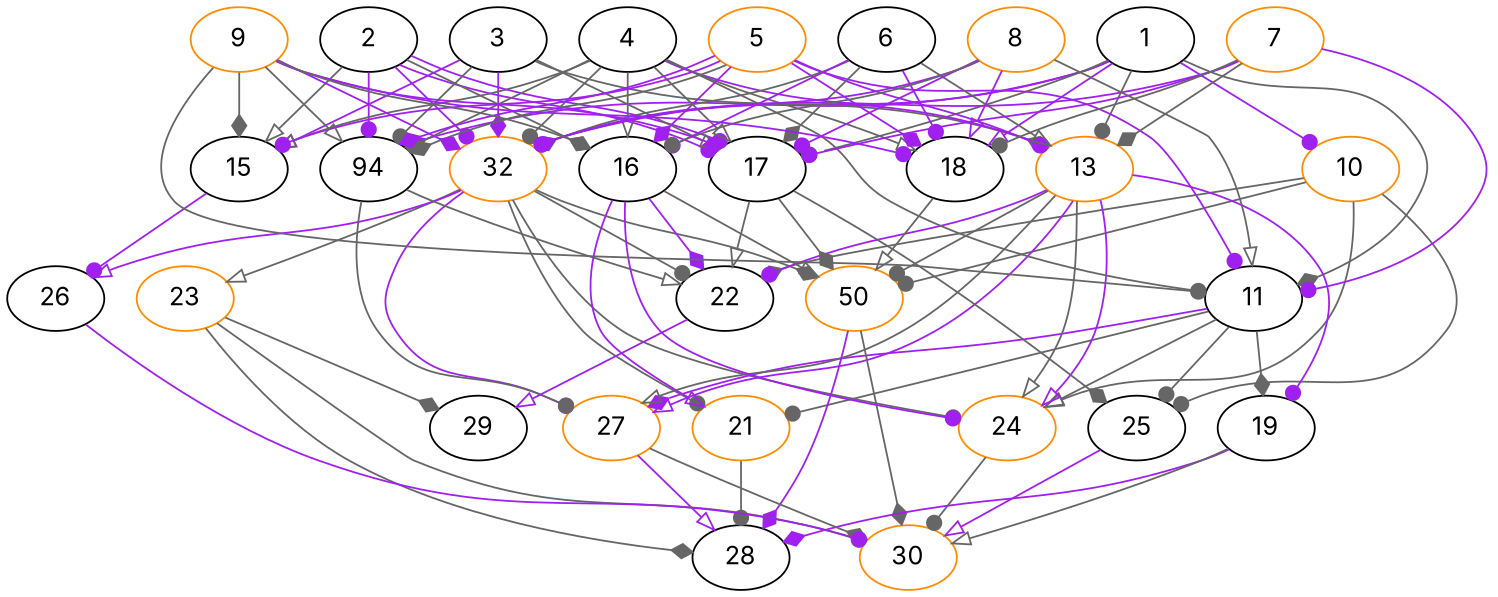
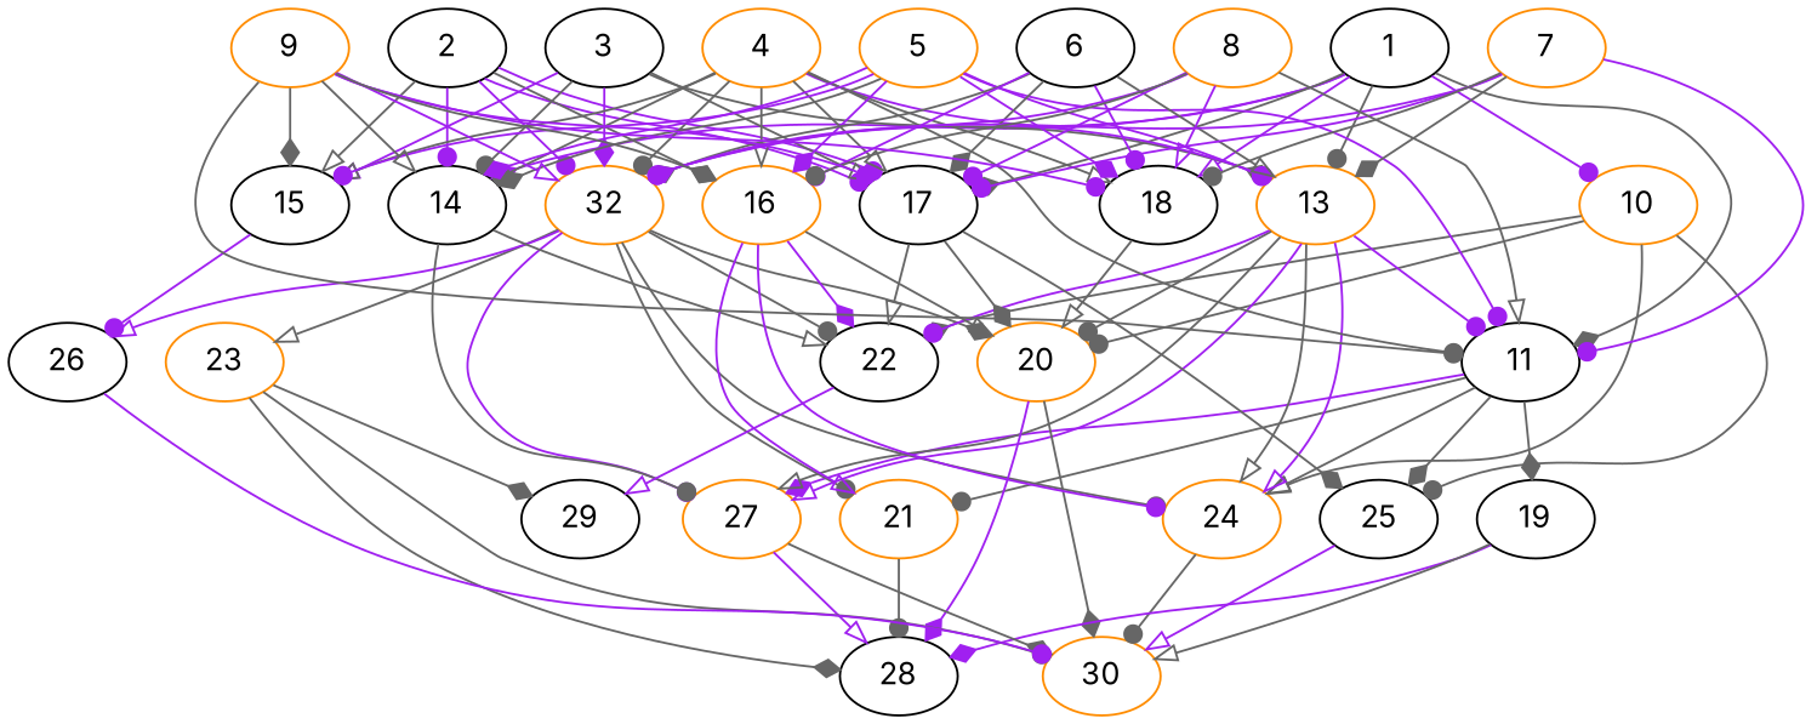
  digraph {
    fontname=Inter
    node [alpha=0.13 color=black fontname=Inter]
    edge [arrowhead=dot color=gray40 fontname=Inter]
    1 [expect_size=6988800]
    10 [alpha=0.07 color=darkorange expect_size=47699968]
    11 [alpha=0.04 expect_size=20616192]
    n4 [alpha=0.07 color=darkorange expect_size=51866624 label=32]
    13 [color=darkorange expect_size=18256896]
-   14 [alpha=0.07 expect_size=40829952 label=94]
+   14 [alpha=0.07 expect_size=40829952]
    17 [expect_size=18565120]
    18 [alpha=0.12 expect_size=19405824]
-   20 [alpha=0.10 color=darkorange expect_size=17744896 label=50]
+   20 [alpha=0.10 color=darkorange expect_size=17744896]
    22 [alpha=0.01 expect_size=44502016]
    24 [alpha=0.09 color=darkorange expect_size=42693632]
    25 [alpha=0.15 expect_size=11347968]
    19 [alpha=0.18 expect_size=14718976]
    21 [alpha=0.03 color=darkorange expect_size=34466816]
    27 [alpha=0.19 color=darkorange expect_size=16308224]
    23 [alpha=0.12 color=darkorange expect_size=12837888]
    26 [alpha=0.19 expect_size=39434240]
    28 [alpha=0.04 expect_size=47565824]
    30 [alpha=0.03 color=darkorange expect_size=23553024]
    29 [alpha=0.05 expect_size=27547648]
    2 [alpha=0.06 expect_size=19873792]
    15 [alpha=0.12 expect_size=28879872]
-   16 [alpha=0.10 expect_size=34412544]
+   16 [alpha=0.10 color=darkorange expect_size=34412544]
    3 [alpha=0.10 expect_size=32568320]
-   4 [alpha=0.15 expect_size=21555200]
+   4 [alpha=0.15 color=darkorange expect_size=21555200]
    5 [alpha=0.02 color=darkorange expect_size=25145344]
    6 [expect_size=49911808]
    7 [alpha=0.00 color=darkorange expect_size=39858176]
    8 [alpha=0.18 color=darkorange expect_size=20030464]
    9 [alpha=0.01 color=darkorange expect_size=40246272]
    1 -> 10 [color=purple]
    1 -> 11 [arrowhead=diamond]
    1 -> n4 [color=purple]
    1 -> 13
    1 -> 14 [arrowhead=diamond color=purple]
-   1 -> 17
+   1 -> 17 [arrowhead=diamond]
    1 -> 18 [arrowhead=onormal color=purple]
    10 -> 20
    10 -> 22 [arrowhead=diamond]
    10 -> 24 [arrowhead=onormal]
    10 -> 25
    11 -> 24 [arrowhead=onormal]
-   11 -> 25
+   11 -> 25 [arrowhead=diamond]
    11 -> 19 [arrowhead=diamond]
    11 -> 21
    11 -> 27 [arrowhead=diamond color=purple]
    n4 -> 20 [arrowhead=diamond]
    n4 -> 22
    n4 -> 24
    n4 -> 21
    n4 -> 27 [color=purple]
    n4 -> 23 [arrowhead=onormal]
    n4 -> 26 [arrowhead=onormal color=purple]
    13 -> 20
    13 -> 22 [color=purple]
    13 -> 24 [arrowhead=onormal]
    13 -> 24 [arrowhead=onormal color=purple]
-   13 -> 19 [color=purple]
+   13 -> 11 [color=purple]
    13 -> 27 [arrowhead=onormal]
    13 -> 27 [arrowhead=onormal color=purple]
    14 -> 22 [arrowhead=onormal]
    14 -> 27
    17 -> 20 [arrowhead=diamond]
    17 -> 22 [arrowhead=onormal]
    17 -> 25 [arrowhead=diamond]
    18 -> 20 [arrowhead=onormal]
    20 -> 28 [arrowhead=diamond color=purple]
    20 -> 30 [arrowhead=diamond]
    22 -> 29 [arrowhead=onormal color=purple]
    24 -> 30
    25 -> 30 [arrowhead=onormal color=purple]
    19 -> 28 [arrowhead=diamond color=purple]
    19 -> 30 [arrowhead=onormal]
    21 -> 28
    27 -> 28 [arrowhead=onormal color=purple]
    27 -> 30 [arrowhead=diamond]
    23 -> 28 [arrowhead=diamond]
    23 -> 30
    23 -> 29 [arrowhead=diamond]
    26 -> 30 [color=purple]
    2 -> n4 [color=purple]
    2 -> 14 [color=purple]
    2 -> 17 [color=purple]
    2 -> 17 [color=purple]
    2 -> 15 [arrowhead=onormal]
    2 -> 16 [arrowhead=diamond]
    15 -> 26 [color=purple]
    16 -> 20 [arrowhead=onormal]
    16 -> 22 [arrowhead=diamond color=purple]
    16 -> 24 [color=purple]
    16 -> 21 [arrowhead=onormal color=purple]
    3 -> n4 [arrowhead=diamond color=purple]
    3 -> 13 [arrowhead=diamond]
    3 -> 14
    3 -> 17 [arrowhead=onormal]
    3 -> 15 [arrowhead=onormal color=purple]
    4 -> 11
    4 -> n4
    4 -> 13 [color=purple]
    4 -> 14
    4 -> 17 [arrowhead=onormal]
    4 -> 18 [arrowhead=onormal]
    4 -> 15 [arrowhead=onormal]
    4 -> 16 [arrowhead=onormal]
    5 -> 11 [color=purple]
    5 -> 13 [color=purple]
    5 -> 14 [arrowhead=diamond color=purple]
    5 -> 14 [arrowhead=diamond]
    5 -> 18 [arrowhead=diamond color=purple]
    5 -> 15 [color=purple]
    5 -> 16 [arrowhead=diamond color=purple]
    6 -> n4 [arrowhead=diamond]
    6 -> 13 [arrowhead=onormal]
    6 -> 17 [arrowhead=diamond]
    6 -> 18 [color=purple]
    6 -> 16 [color=purple]
    7 -> 11 [color=purple]
    7 -> n4 [color=purple]
    7 -> 13 [arrowhead=diamond]
    7 -> 17 [color=purple]
    7 -> 18
    8 -> 11 [arrowhead=onormal]
    8 -> n4 [arrowhead=diamond color=purple]
    8 -> 17 [color=purple]
    8 -> 18 [arrowhead=onormal color=purple]
    8 -> 16
    9 -> 11
-   9 -> n4 [arrowhead=diamond color=purple]
+   9 -> n4 [arrowhead=onormal color=purple]
    9 -> 14 [arrowhead=onormal]
    9 -> 17 [color=purple]
    9 -> 18 [color=purple]
    9 -> 15 [arrowhead=diamond]
    9 -> 16 [arrowhead=diamond]
  }
